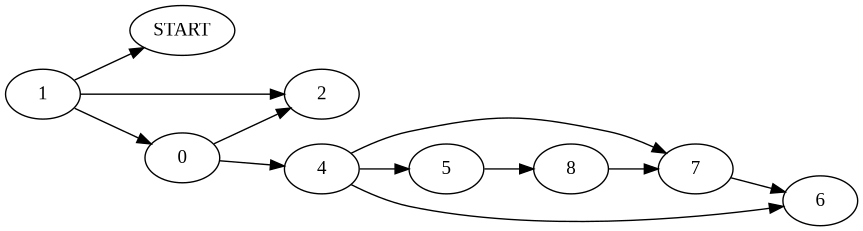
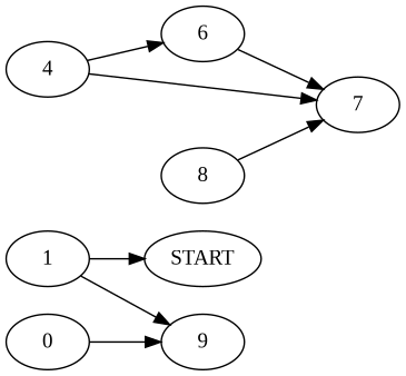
  digraph {
    fontname="Liberation Serif"
    rankdir=LR
    node [fontname="Liberation Serif"]
    edge [fontname="Liberation Serif"]
    n1 [label=START]
    1
-   2
+   2 [label=9]
    n4 [label=0]
    4
-   5
    6
    7
    8
    1 -> n1
    1 -> 2
-   1 -> n4
    n4 -> 2
-   n4 -> 4
-   4 -> 5
    4 -> 6
    4 -> 7
-   5 -> 8
-   7 -> 6
+   6 -> 7
    8 -> 7
  }
